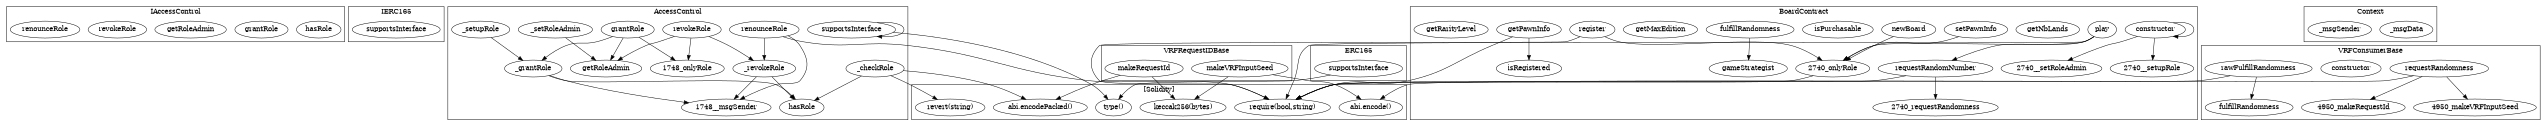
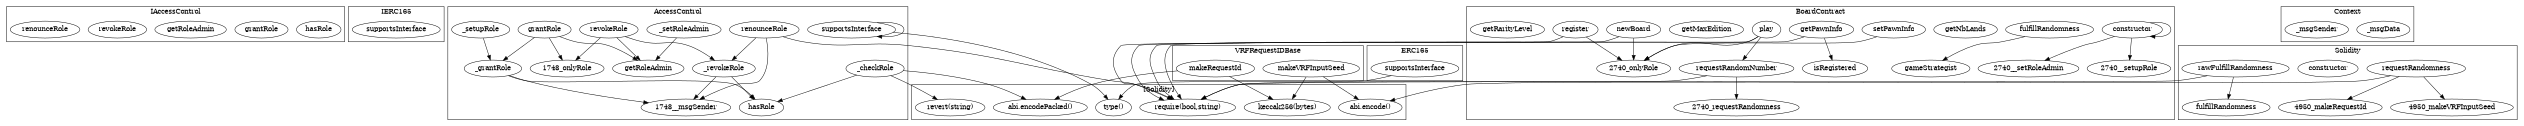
  strict digraph {
    n1 [label=hasRole]
    n2 [label=grantRole]
    n3 [label=getRoleAdmin]
    n4 [label=revokeRole]
    n5 [label=renounceRole]
    n6 [label=supportsInterface]
    n7 [label=grantRole]
    n8 [label=_grantRole]
    n9 [label=getRoleAdmin]
    "1748_onlyRole"
    n11 [label=hasRole]
    "1748__msgSender"
    n13 [label=renounceRole]
    n14 [label=_revokeRole]
    n15 [label=revokeRole]
    n16 [label=supportsInterface]
    n17 [label=_setRoleAdmin]
    n18 [label=_setupRole]
    n19 [label=_checkRole]
    n20 [label=setPawnInfo]
    "2740_onlyRole"
    n22 [label=getPawnInfo]
    n23 [label=isRegistered]
    n24 [label=getNbLands]
    n25 [label=requestRandomNumber]
    "2740_requestRandomness"
    n27 [label=constructor]
    "2740__setRoleAdmin"
    "2740__setupRole"
    n30 [label=register]
-   n31 [label=isPurchasable]
    n32 [label=gameStrategist]
    n33 [label=newBoard]
    n34 [label=getMaxEdition]
    n35 [label=play]
    n36 [label=fulfillRandomness]
    n37 [label=getRarityLevel]
    n38 [label=makeVRFInputSeed]
    n39 [label=makeRequestId]
    n40 [label=fulfillRandomness]
    n41 [label=requestRandomness]
    "4950_makeRequestId"
    "4950_makeVRFInputSeed"
    n44 [label=constructor]
    n45 [label=rawFulfillRandomness]
    n46 [label=_msgData]
    n47 [label=_msgSender]
    n48 [label=supportsInterface]
    "require(bool,string)"
    "type()"
    "revert(string)"
    "abi.encodePacked()"
    "keccak256(bytes)"
    "abi.encode()"
    subgraph cluster_1 {
      label=IAccessControl
      n1
      n2
      n3
      n4
      n5
    }
    subgraph cluster_2 {
      label=IERC165
      n6
    }
    subgraph cluster_3 {
      label=AccessControl
      n7
      n8
      n9
      "1748_onlyRole"
      n11
      "1748__msgSender"
      n13
      n14
      n15
      n16
      n17
      n18
      n19
    }
    subgraph cluster_4 {
      label=BoardContract
      n20
      "2740_onlyRole"
      n22
      n23
      n24
      n25
      "2740_requestRandomness"
      n27
      "2740__setRoleAdmin"
      "2740__setupRole"
      n30
-     n31
      n32
      n33
      n34
      n35
      n36
      n37
    }
    subgraph cluster_5 {
      label=VRFRequestIDBase
      n38
      n39
    }
    subgraph cluster_6 {
-     label=VRFConsumerBase
+     label=Solidity
      n40
      n41
      "4950_makeRequestId"
      "4950_makeVRFInputSeed"
      n44
      n45
    }
    subgraph cluster_7 {
      label=Context
      n46
      n47
    }
    subgraph cluster_8 {
      label=ERC165
      n48
    }
    subgraph cluster_9 {
      label="[Solidity]"
      "require(bool,string)"
      "type()"
      "revert(string)"
      "abi.encodePacked()"
      "keccak256(bytes)"
      "abi.encode()"
    }
    n7 -> n8
    n7 -> n9
    n7 -> "1748_onlyRole"
    n8 -> n11
    n8 -> "1748__msgSender"
    n13 -> "1748__msgSender"
    n13 -> n14
    n13 -> "require(bool,string)"
    n14 -> n11
    n14 -> "1748__msgSender"
    n15 -> n9
    n15 -> "1748_onlyRole"
    n15 -> n14
    n16 -> n16
    n16 -> "type()"
    n17 -> n9
    n18 -> n8
    n19 -> n11
    n19 -> "revert(string)"
    n19 -> "abi.encodePacked()"
    n20 -> "2740_onlyRole"
    n22 -> n23
    n22 -> "require(bool,string)"
    n25 -> "2740_requestRandomness"
    n25 -> "require(bool,string)"
    n27 -> n27
    n27 -> "2740__setRoleAdmin"
    n27 -> "2740__setupRole"
    n30 -> "2740_onlyRole"
    n30 -> "require(bool,string)"
    n33 -> "2740_onlyRole"
-   "2740_onlyRole" -> "require(bool,string)"
+   n33 -> "require(bool,string)"
    n35 -> "2740_onlyRole"
    n35 -> n25
    n35 -> "require(bool,string)"
    n36 -> n32
    n38 -> "keccak256(bytes)"
    n38 -> "abi.encode()"
    n39 -> "abi.encodePacked()"
    n39 -> "keccak256(bytes)"
    n41 -> "4950_makeRequestId"
    n41 -> "4950_makeVRFInputSeed"
    n41 -> "abi.encode()"
    n45 -> n40
    n45 -> "require(bool,string)"
    n48 -> "type()"
  }
